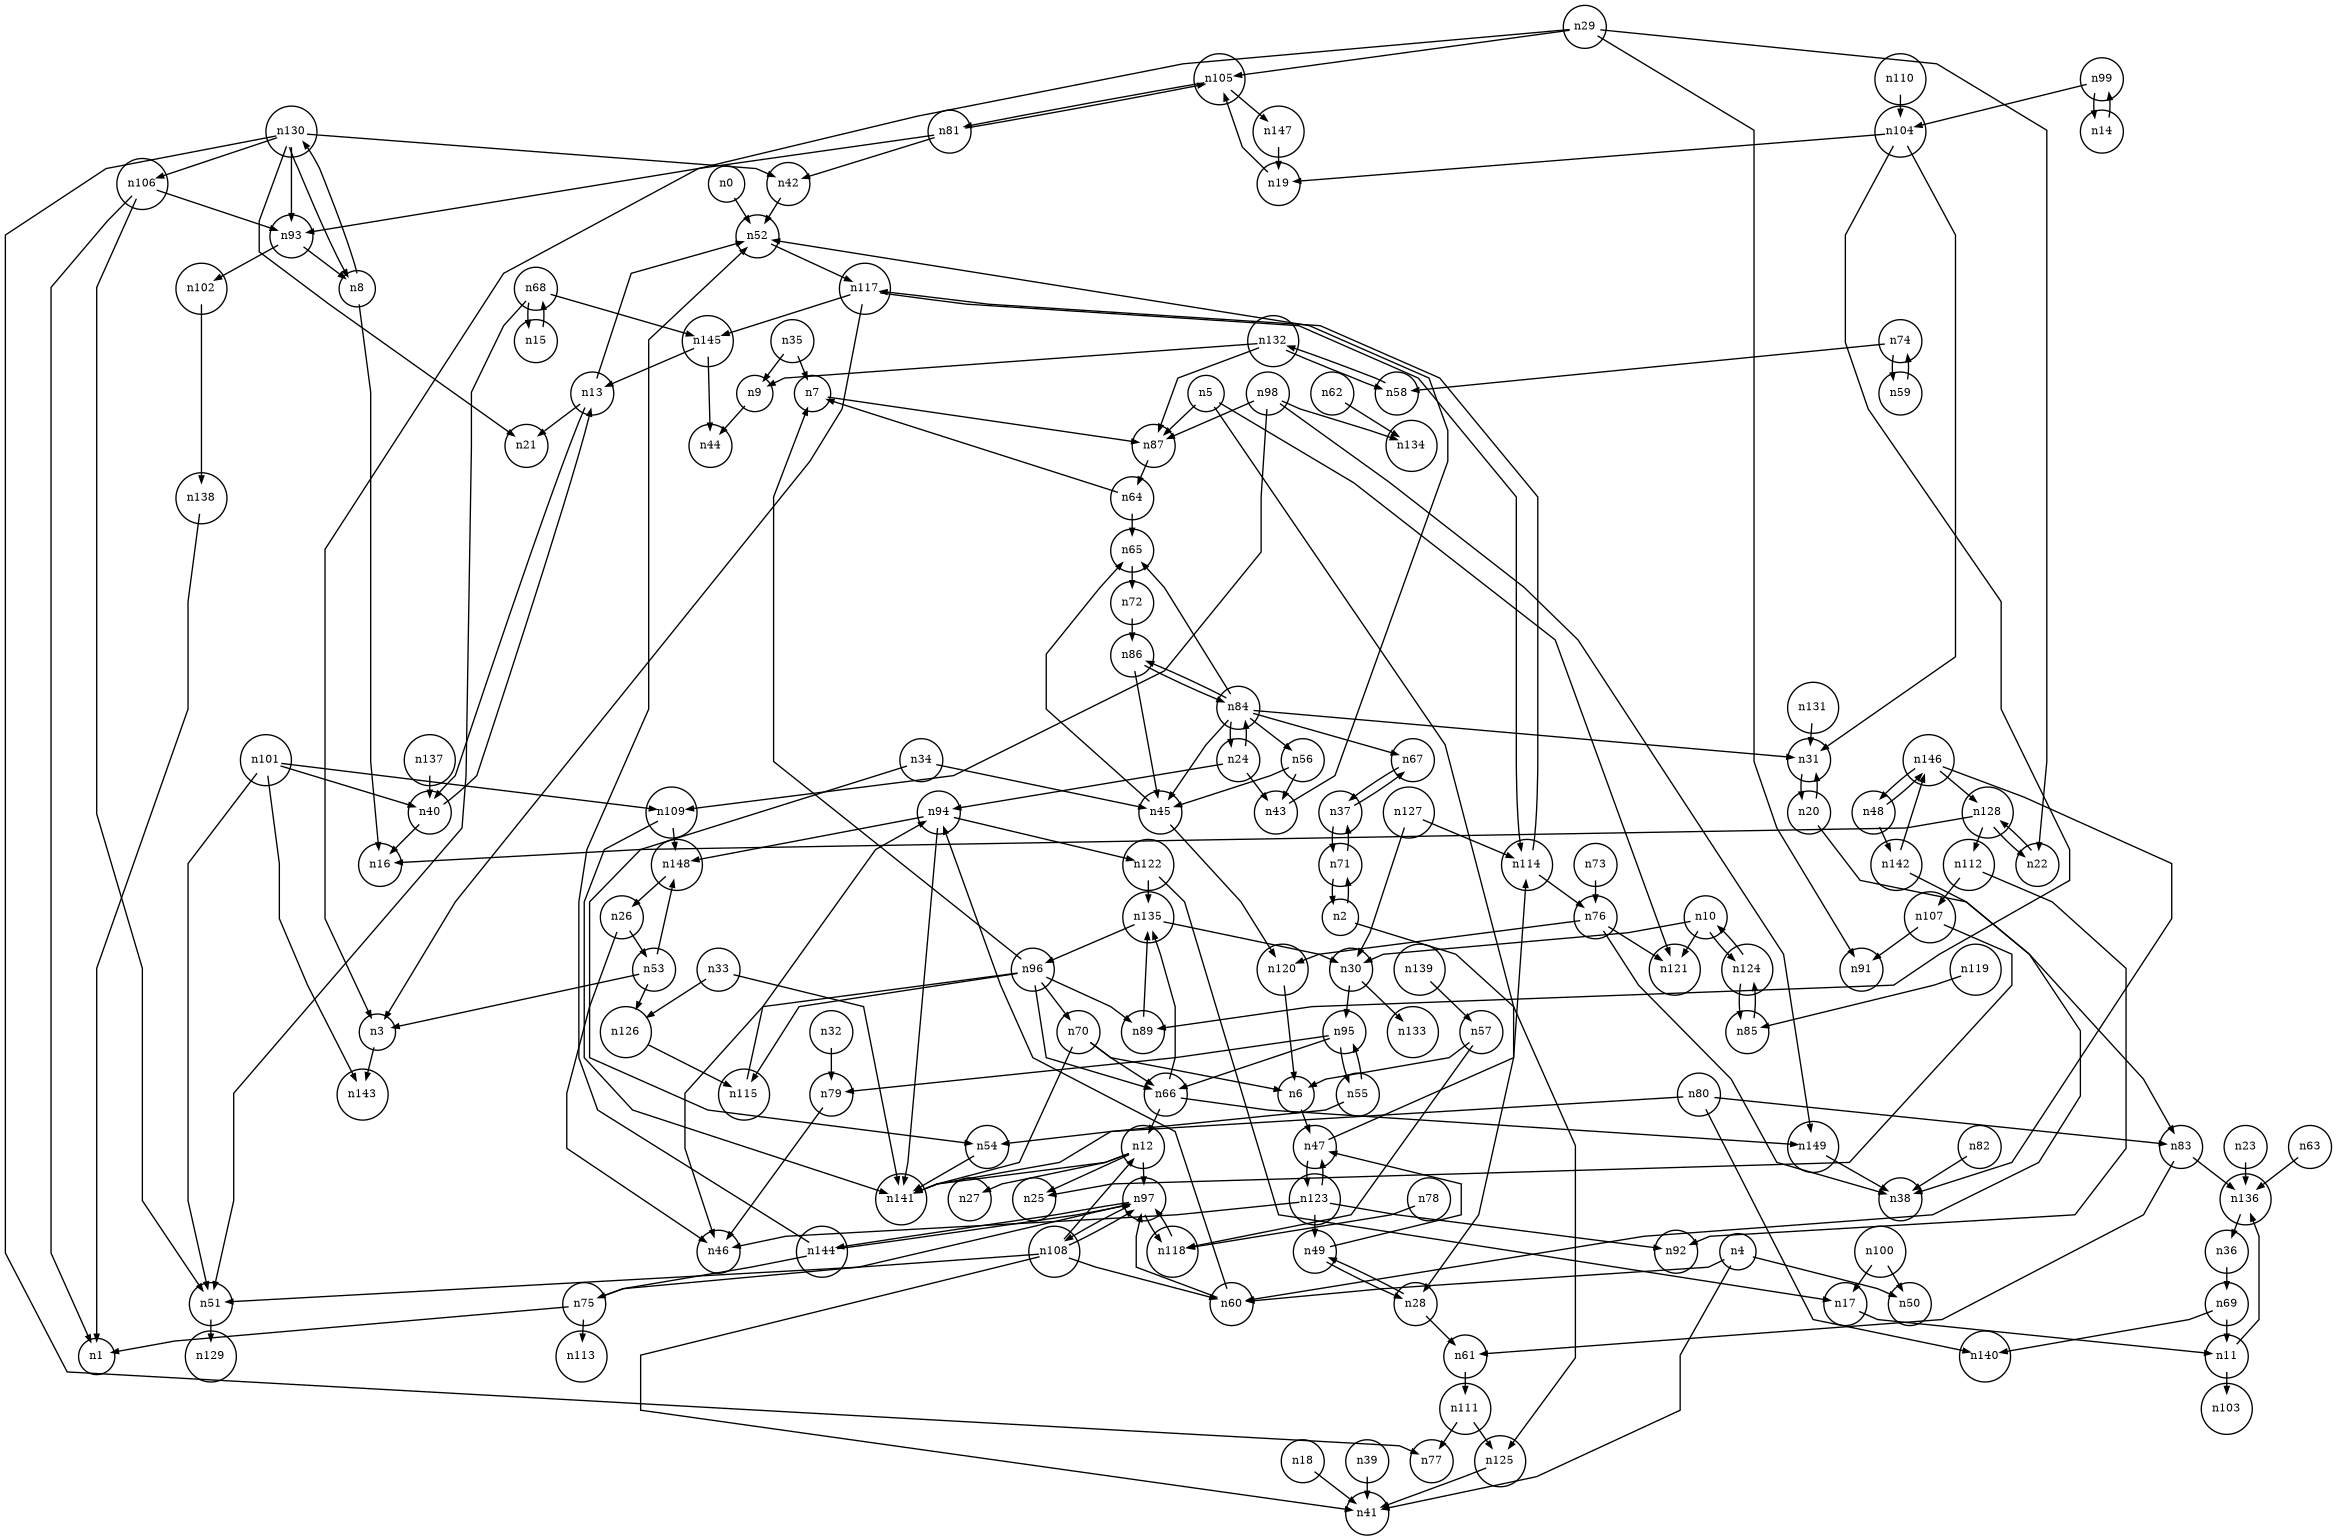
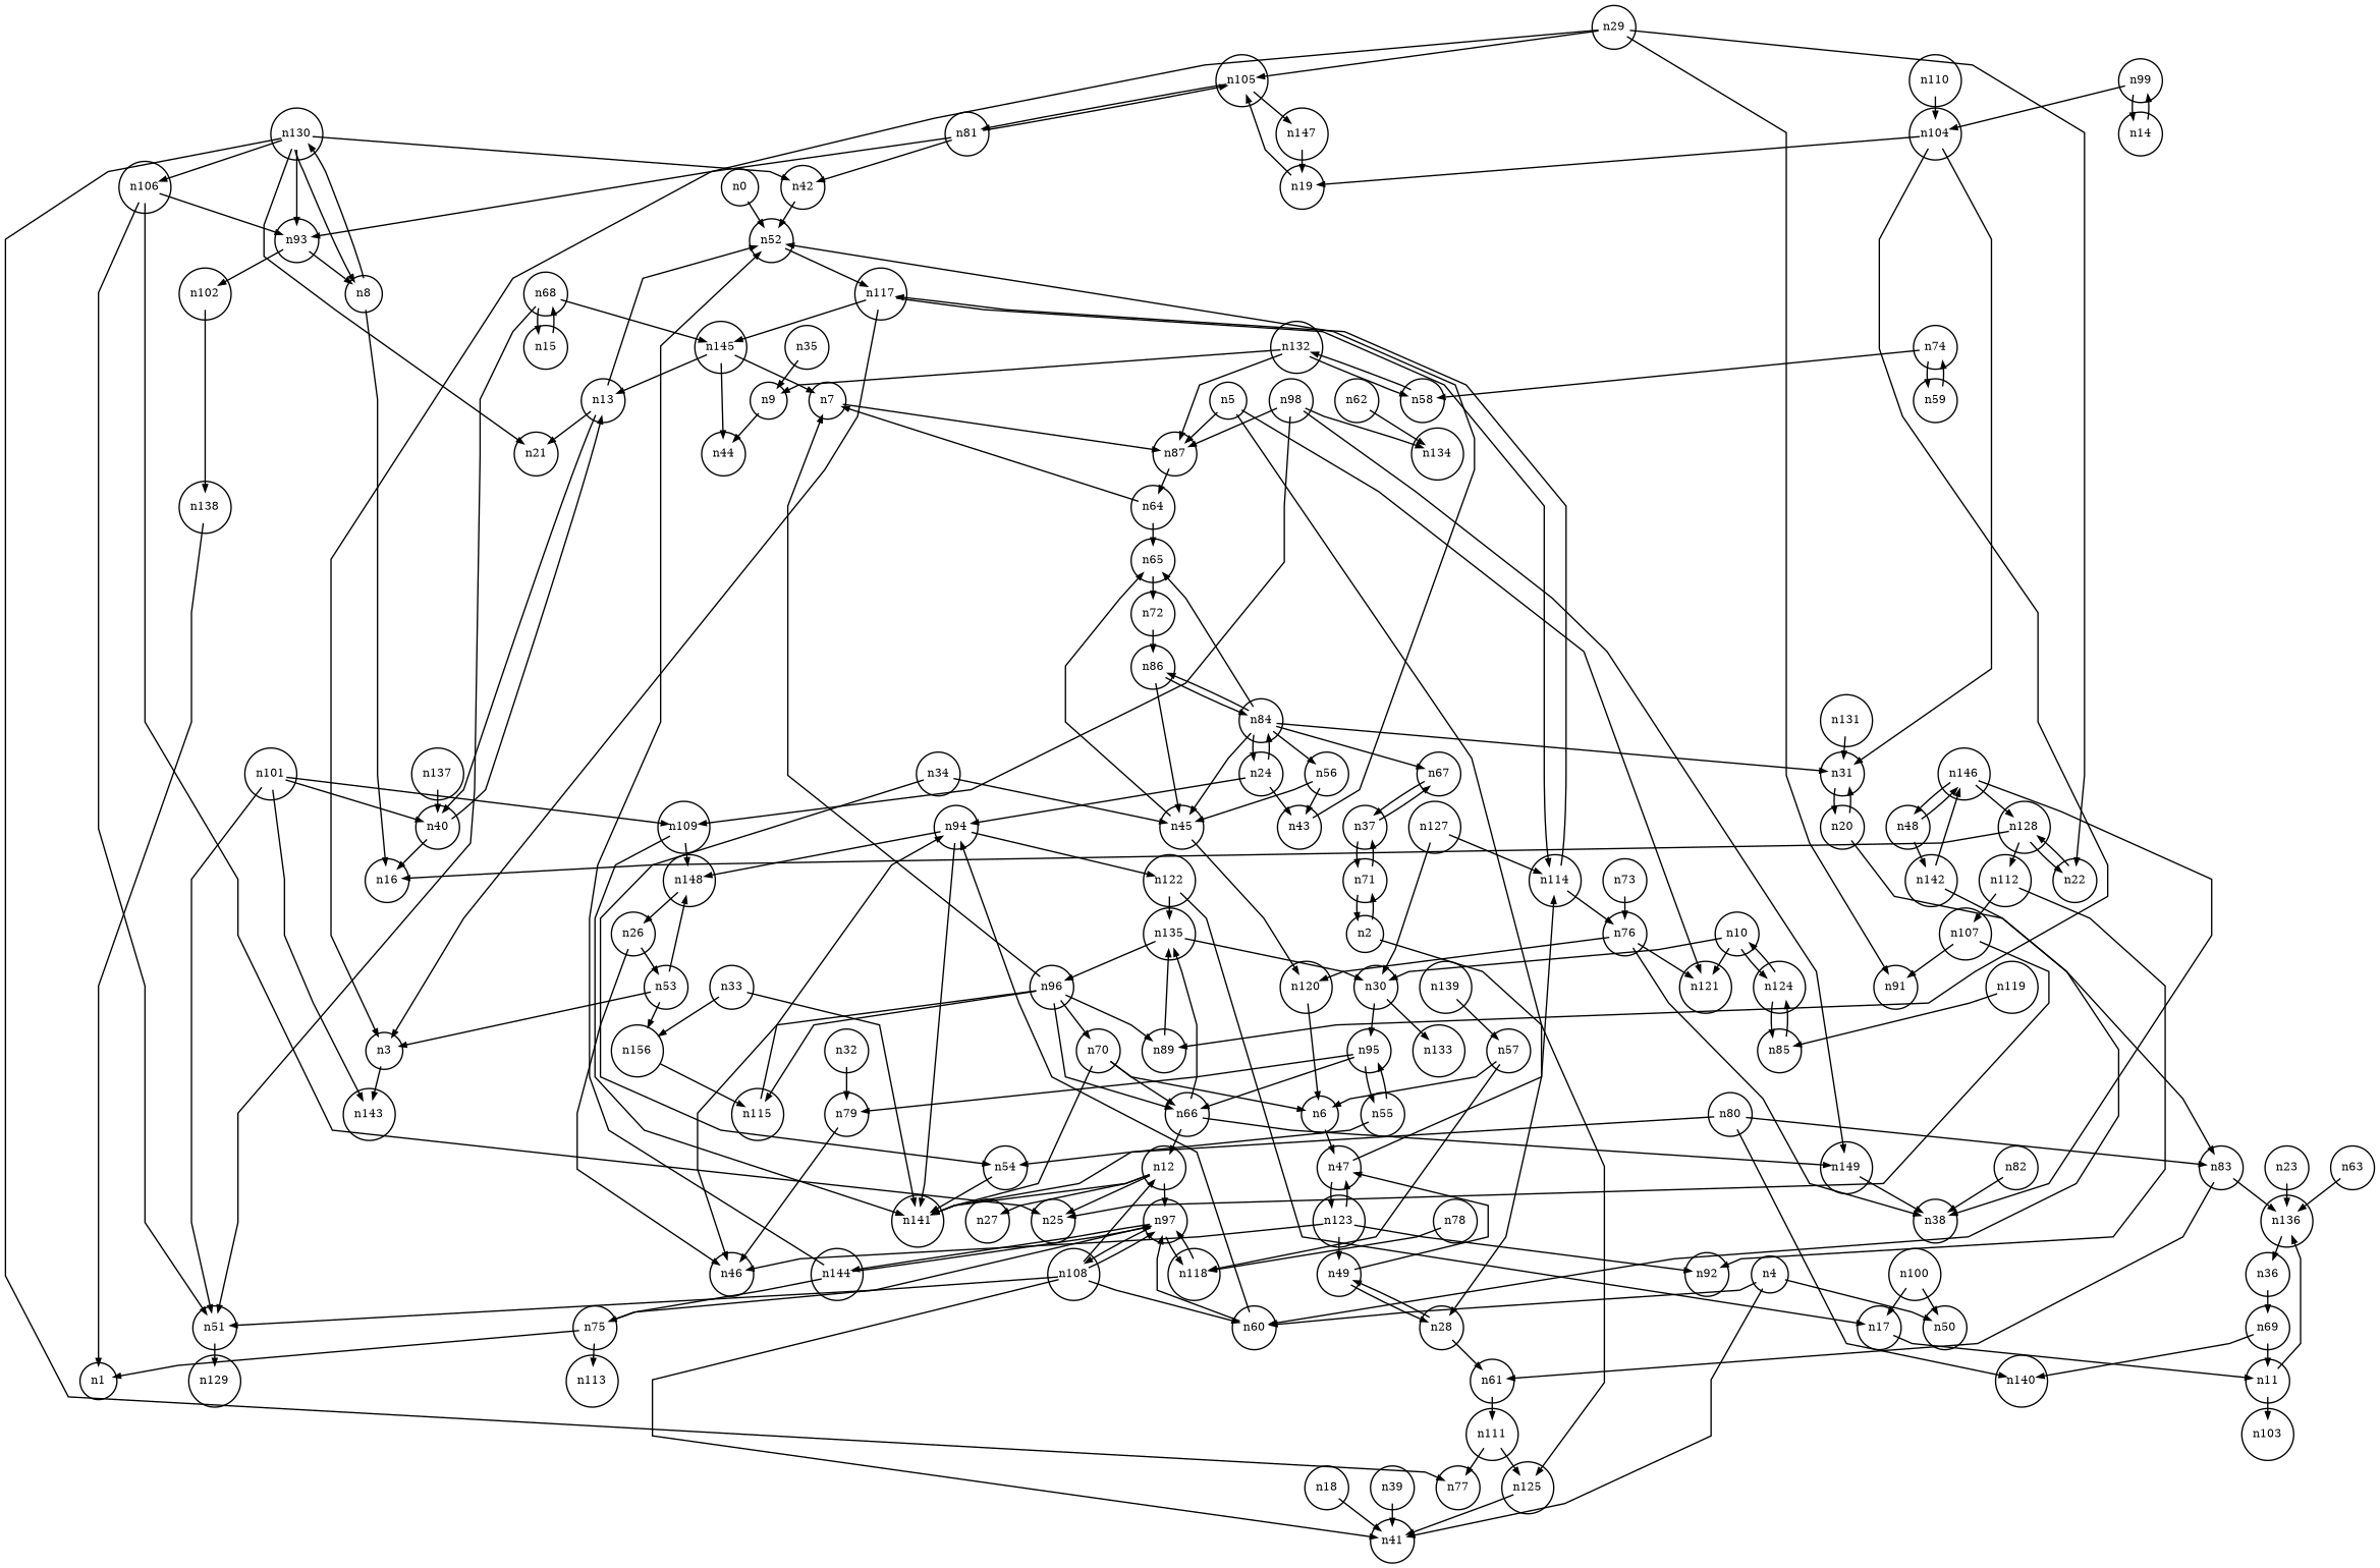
  digraph {
    fontsize=8
    nodesep=0.22
    nodesize=0.32
    ranksep=0.22
    splines=polyline
    node [fixedsize=shape fontsize=8 shape=circle]
    edge [arrowsize=0.5]
    n52 [width=0.32]
    n117 [width=0.32]
    n3 [width=0.32]
    n114 [width=0.32]
    n145 [width=0.32]
    n143 [width=0.32]
    n76 [width=0.32]
    n7 [width=0.32]
    n44 [width=0.32]
    n13 [width=0.32]
    n0 [width=0.32]
    n71 [width=0.32]
    n37 [width=0.32]
    n2 [width=0.32]
    n67 [width=0.32]
    n125 [width=0.32]
    n41 [width=0.32]
    n4 [width=0.32]
    n50 [width=0.32]
    n60 [width=0.32]
    n94 [width=0.32]
    n97 [width=0.32]
    n141 [width=0.32]
    n148 [width=0.32]
    n122 [width=0.32]
    n118 [width=0.32]
    n108 [width=0.32]
    n144 [width=0.32]
    n26 [width=0.32]
    n17 [width=0.32]
    n135 [width=0.32]
    n51 [width=0.32]
    n12 [width=0.32]
    n75 [width=0.32]
    n28 [width=0.32]
    n61 [width=0.32]
    n49 [width=0.32]
    n111 [width=0.32]
    n47 [width=0.32]
    n77 [width=0.32]
    n123 [width=0.32]
    n5 [width=0.32]
    n87 [width=0.32]
    n121 [width=0.32]
    n64 [width=0.32]
    n65 [width=0.32]
    n72 [width=0.32]
    n8 [width=0.32]
    n16 [width=0.32]
    n130 [width=0.32]
    n21 [width=0.32]
    n42 [width=0.32]
    n93 [width=0.32]
    n106 [width=0.32]
    n102 [width=0.32]
    n25 [width=0.32]
    n138 [width=0.32]
    n129 [width=0.32]
    n9 [width=0.32]
    n30 [width=0.32]
    n133 [width=0.32]
    n95 [width=0.32]
    n79 [width=0.32]
    n55 [width=0.32]
    n66 [width=0.32]
    n46 [width=0.32]
    n149 [width=0.32]
    n10 [width=0.32]
    n124 [width=0.32]
    n85 [width=0.32]
    n11 [width=0.32]
    n103 [width=0.32]
    n136 [width=0.32]
    n36 [width=0.32]
    n69 [width=0.32]
    n140 [width=0.32]
    n27 [width=0.32]
    n40 [width=0.32]
    n99 [width=0.32]
    n104 [width=0.32]
    n14 [width=0.32]
    n31 [width=0.32]
    n89 [width=0.32]
    n19 [width=0.32]
    n20 [width=0.32]
    n105 [width=0.32]
    n18 [width=0.32]
    n83 [width=0.32]
    n23 [width=0.32]
    n43 [width=0.32]
    n24 [width=0.32]
    n84 [width=0.32]
    n45 [width=0.32]
    n56 [width=0.32]
    n86 [width=0.32]
    n120 [width=0.32]
    n53 [width=0.32]
    n96 [width=0.32]
-   n126 [width=0.32]
+   n126 [width=0.32 label=n156]
    n115 [width=0.32]
    n29 [width=0.32]
    n22 [width=0.32]
    n91 [width=0.32]
    n128 [width=0.32]
    n147 [width=0.32]
    n81 [width=0.32]
    n112 [width=0.32]
    n92 [width=0.32]
    n107 [width=0.32]
    n32 [width=0.32]
    n33 [width=0.32]
    n6 [width=0.32]
    n34 [width=0.32]
    n54 [width=0.32]
    n35 [width=0.32]
    n39 [width=0.32]
    n38 [width=0.32]
    n142 [width=0.32]
    n146 [width=0.32]
    n48 [width=0.32]
    n57 [width=0.32]
    n62 [width=0.32]
    n134 [width=0.32]
    n63 [width=0.32]
    n70 [width=0.32]
    n15 [width=0.32]
    n68 [width=0.32]
    n73 [width=0.32]
    n58 [width=0.32]
    n132 [width=0.32]
    n74 [width=0.32]
    n59 [width=0.32]
    n1 [width=0.32]
    n113 [width=0.32]
    n78 [width=0.32]
    n80 [width=0.32]
    n82 [width=0.32]
    n98 [width=0.32]
    n109 [width=0.32]
    n100 [width=0.32]
    n101 [width=0.32]
    n110 [width=0.32]
    n119 [width=0.32]
    n127 [width=0.32]
    n131 [width=0.32]
    n137 [width=0.32]
    n139 [width=0.32]
    n52 -> n117
    n117 -> n3
    n117 -> n114
    n117 -> n145
    n3 -> n143
    n114 -> n117
    n114 -> n76
-   n35 -> n7
+   n145 -> n7
    n145 -> n44
    n145 -> n13
    n76 -> n121
    n76 -> n120
    n76 -> n38
    n7 -> n87
    n13 -> n52
    n13 -> n21
    n13 -> n40
    n0 -> n52
    n71 -> n37
    n71 -> n2
    n37 -> n71
    n37 -> n67
    n2 -> n71
    n2 -> n125
    n67 -> n37
    n125 -> n41
    n4 -> n41
    n4 -> n50
    n4 -> n60
    n60 -> n94
    n60 -> n97
    n94 -> n141
    n94 -> n148
    n94 -> n122
    n97 -> n118
    n97 -> n108
    n97 -> n144
    n148 -> n26
    n122 -> n17
    n122 -> n135
    n118 -> n97
    n108 -> n41
    n108 -> n60
    n108 -> n97
    n108 -> n51
    n108 -> n12
    n144 -> n52
    n144 -> n97
    n144 -> n75
    n26 -> n46
    n26 -> n53
    n17 -> n11
    n135 -> n30
    n135 -> n96
    n51 -> n129
    n12 -> n97
    n12 -> n141
    n12 -> n25
    n12 -> n27
    n75 -> n97
    n75 -> n1
    n75 -> n113
    n28 -> n61
    n28 -> n49
    n61 -> n111
    n49 -> n28
    n49 -> n47
    n111 -> n125
    n111 -> n77
    n47 -> n114
    n47 -> n123
    n123 -> n49
    n123 -> n47
    n123 -> n46
    n123 -> n92
    n5 -> n28
    n5 -> n87
    n5 -> n121
    n87 -> n64
    n64 -> n7
    n64 -> n65
    n65 -> n72
    n72 -> n86
    n8 -> n16
    n8 -> n130
    n130 -> n77
    n130 -> n8
    n130 -> n21
    n130 -> n42
    n130 -> n93
    n130 -> n106
    n42 -> n52
    n93 -> n8
    n93 -> n102
    n106 -> n51
    n106 -> n93
-   n106 -> n1
+   n106 -> n25
    n102 -> n138
    n138 -> n1
    n9 -> n44
    n30 -> n133
    n30 -> n95
    n95 -> n79
    n95 -> n55
    n95 -> n66
    n79 -> n46
    n55 -> n141
    n55 -> n95
    n66 -> n135
    n66 -> n12
    n66 -> n149
    n149 -> n38
    n10 -> n121
    n10 -> n30
    n10 -> n124
    n124 -> n10
    n124 -> n85
    n85 -> n124
    n11 -> n103
    n11 -> n136
    n136 -> n36
    n36 -> n69
    n69 -> n11
    n69 -> n140
    n40 -> n13
    n40 -> n16
    n99 -> n104
    n99 -> n14
    n104 -> n31
    n104 -> n89
    n104 -> n19
    n14 -> n99
    n31 -> n20
    n89 -> n135
    n19 -> n105
    n20 -> n31
    n20 -> n83
    n105 -> n147
    n105 -> n81
    n18 -> n41
    n83 -> n61
    n83 -> n136
    n23 -> n136
    n43 -> n52
    n24 -> n94
    n24 -> n43
    n24 -> n84
    n84 -> n67
    n84 -> n65
    n84 -> n31
    n84 -> n24
    n84 -> n45
    n84 -> n56
    n84 -> n86
    n45 -> n65
    n45 -> n120
    n56 -> n43
    n56 -> n45
    n86 -> n84
    n86 -> n45
    n120 -> n6
    n53 -> n3
    n53 -> n148
    n53 -> n126
    n96 -> n7
    n96 -> n66
    n96 -> n46
    n96 -> n89
    n96 -> n115
    n96 -> n70
    n126 -> n115
    n115 -> n94
    n29 -> n3
    n29 -> n105
    n29 -> n22
    n29 -> n91
    n22 -> n128
    n128 -> n16
    n128 -> n22
    n128 -> n112
    n147 -> n19
    n81 -> n42
    n81 -> n93
    n81 -> n105
    n112 -> n92
    n112 -> n107
    n107 -> n25
    n107 -> n91
    n32 -> n79
    n33 -> n141
    n33 -> n126
    n6 -> n47
    n34 -> n45
    n34 -> n54
    n54 -> n141
    n35 -> n9
    n39 -> n41
    n142 -> n60
    n142 -> n146
    n146 -> n128
    n146 -> n38
    n146 -> n48
    n48 -> n142
    n48 -> n146
    n57 -> n118
    n57 -> n6
    n62 -> n134
    n63 -> n136
    n70 -> n141
    n70 -> n66
    n70 -> n6
    n15 -> n68
    n68 -> n145
    n68 -> n51
    n68 -> n15
    n73 -> n76
    n58 -> n132
    n132 -> n87
    n132 -> n9
    n132 -> n58
    n74 -> n58
    n74 -> n59
    n59 -> n74
    n78 -> n118
    n80 -> n140
    n80 -> n83
    n80 -> n54
    n82 -> n38
    n98 -> n87
    n98 -> n149
    n98 -> n134
    n98 -> n109
    n109 -> n141
    n109 -> n148
    n100 -> n50
    n100 -> n17
    n101 -> n143
    n101 -> n51
    n101 -> n40
    n101 -> n109
    n110 -> n104
    n119 -> n85
    n127 -> n114
    n127 -> n30
    n131 -> n31
    n137 -> n40
    n139 -> n57
  }
